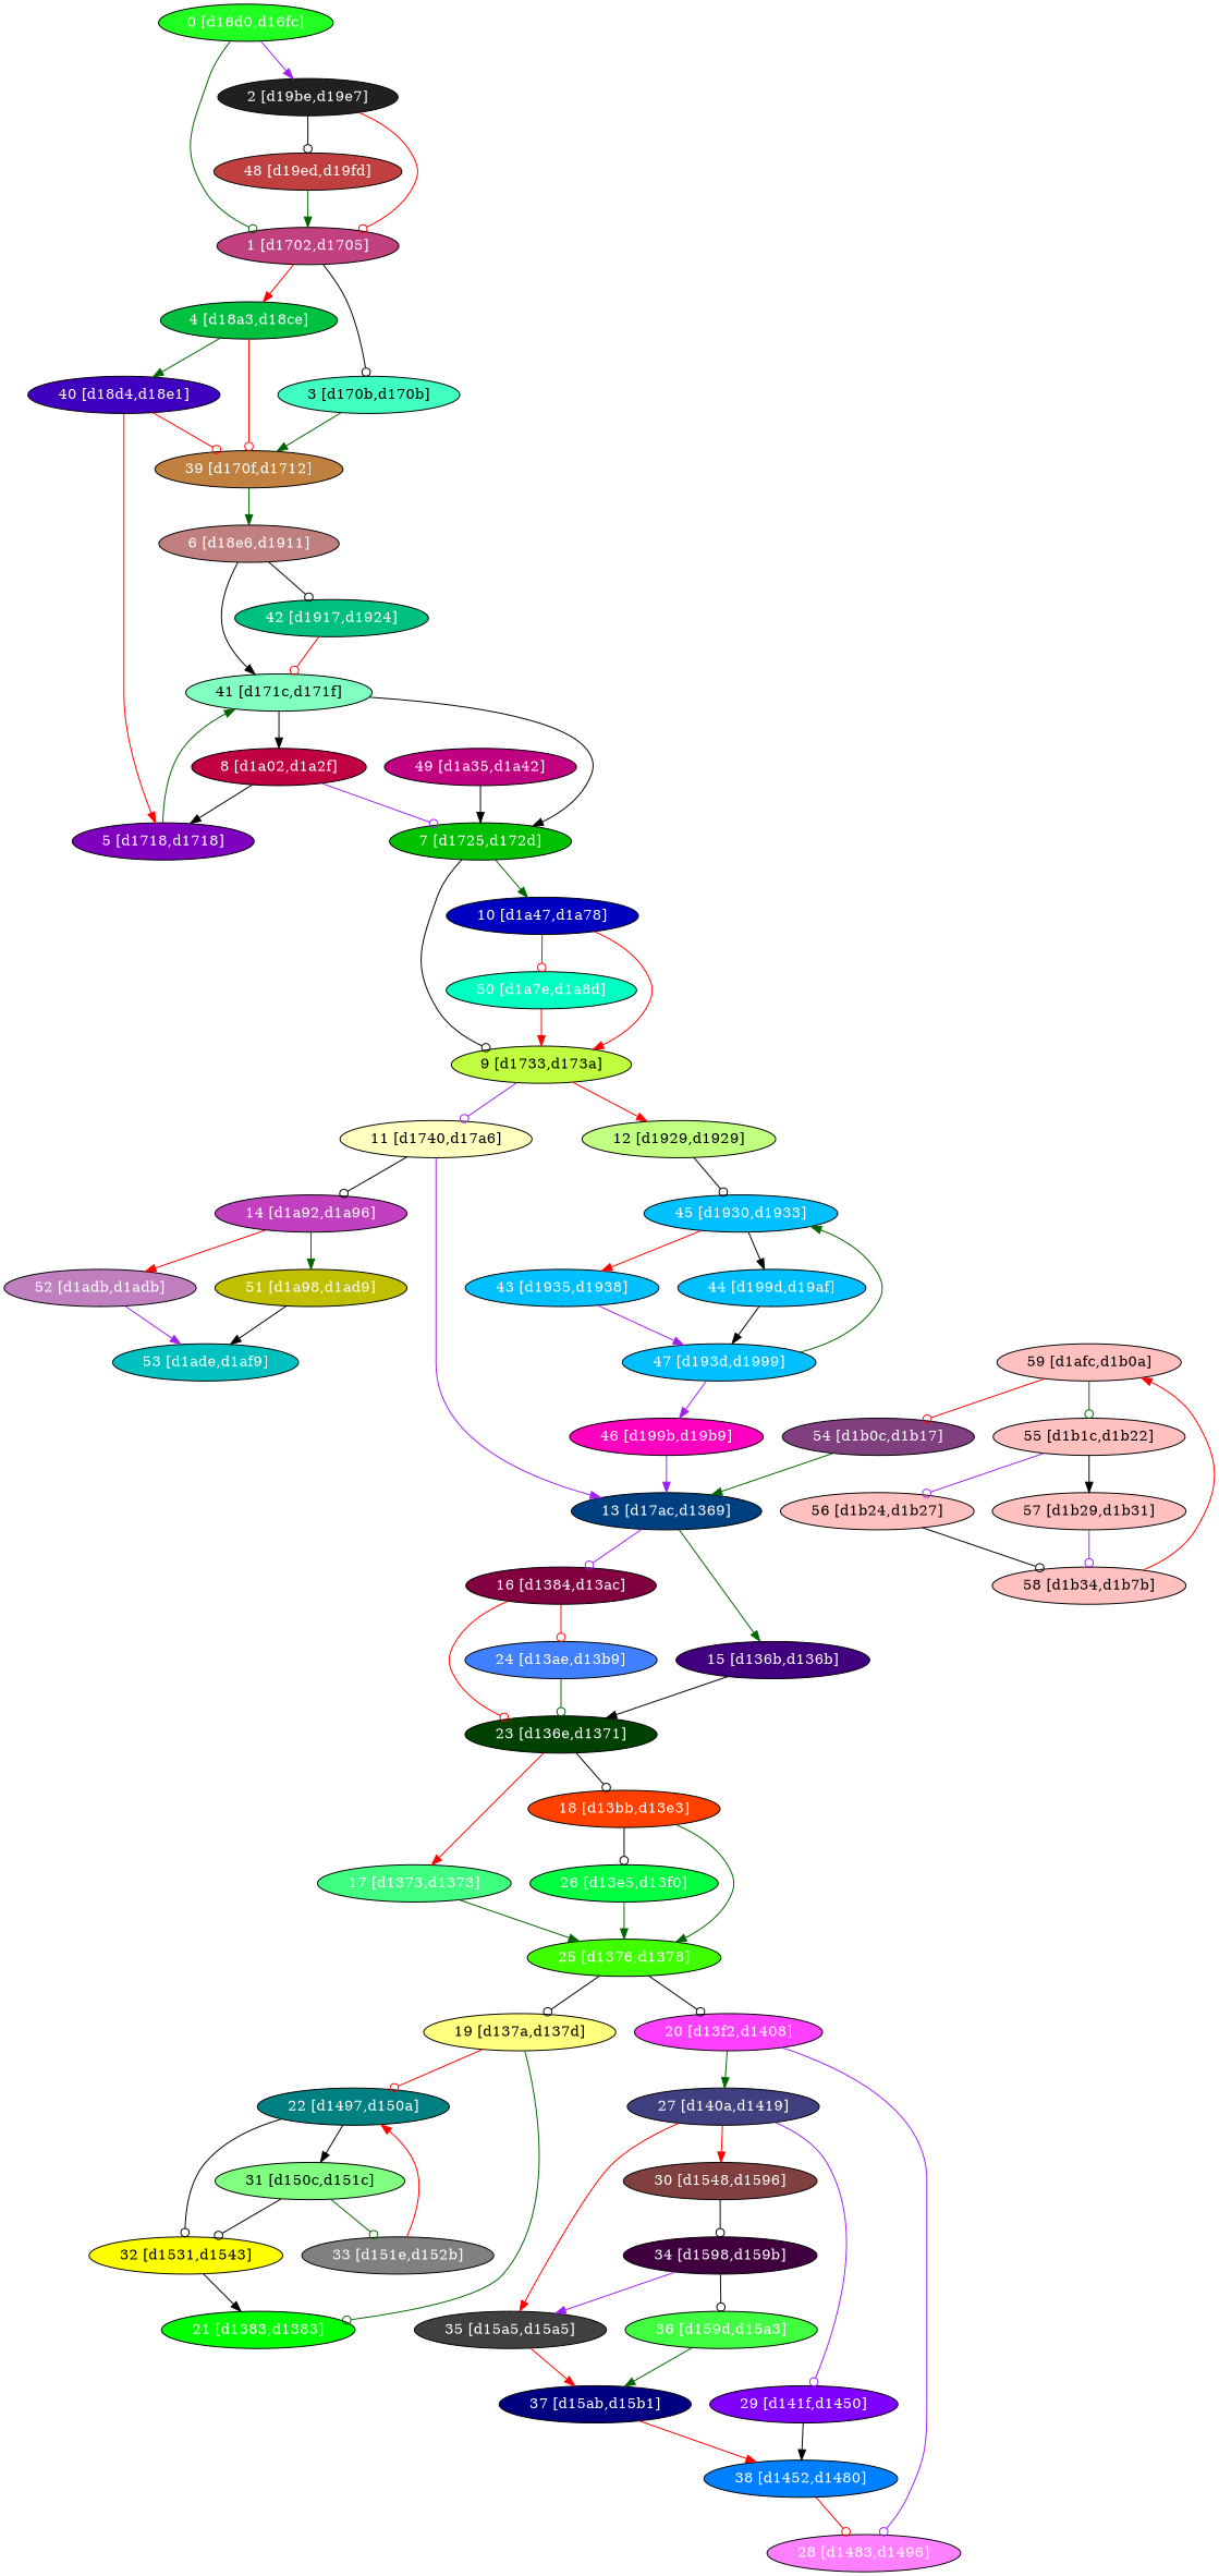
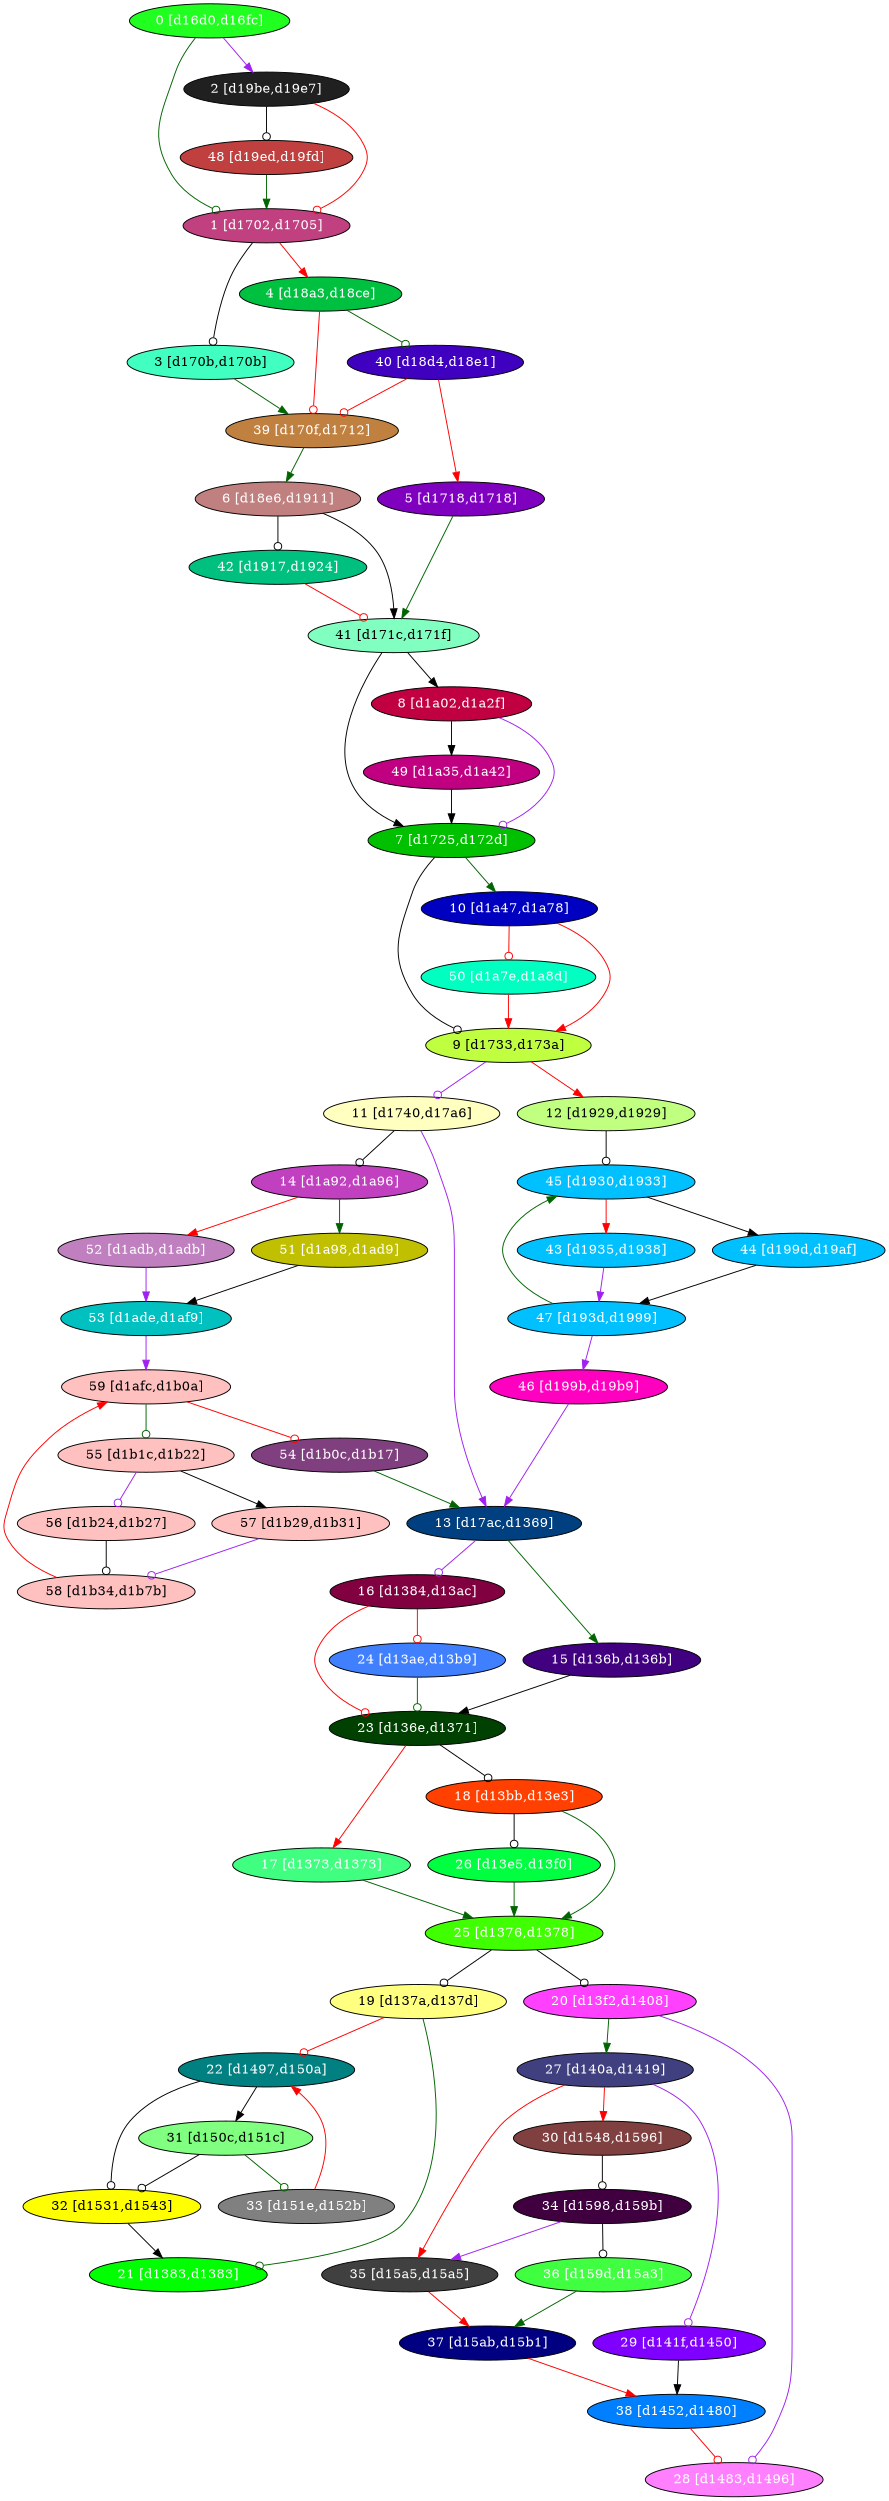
  digraph {
    node [fillcolor="#FFC0C0" fontcolor="#ffffff" shape=oval style=filled]
    edge [arrowhead=normal color=black]
    n1 [fillcolor="#20FF20" label="0 [d16d0,d16fc]"]
    n2 [fillcolor="#C04080" label="1 [d1702,d1705]"]
    n3 [fillcolor="#202020" label="2 [d19be,d19e7]"]
    n4 [fillcolor="#40FFC0" fontcolor="#000000" label="3 [d170b,d170b]"]
    n5 [fillcolor="#00C040" label="4 [d18a3,d18ce]"]
    n6 [fillcolor="#C04040" label="48 [d19ed,d19fd]"]
    n7 [fillcolor="#C08040" label="39 [d170f,d1712]"]
    n8 [fillcolor="#4000C0" label="40 [d18d4,d18e1]"]
    n9 [fillcolor="#C08080" label="6 [d18e6,d1911]"]
    n10 [fillcolor="#8000C0" label="5 [d1718,d1718]"]
    n11 [fillcolor="#80FFC0" fontcolor="#000000" label="41 [d171c,d171f]"]
    n12 [fillcolor="#00C000" label="7 [d1725,d172d]"]
    n13 [fillcolor="#C00040" label="8 [d1a02,d1a2f]"]
    n14 [fillcolor="#00C080" label="42 [d1917,d1924]"]
    n15 [fillcolor="#C0FF40" fontcolor="#000000" label="9 [d1733,d173a]"]
    n16 [fillcolor="#0000C0" label="10 [d1a47,d1a78]"]
    n17 [fillcolor="#FFFFC0" fontcolor="#000000" label="11 [d1740,d17a6]"]
    n18 [fillcolor="#C0FF80" fontcolor="#000000" label="12 [d1929,d1929]"]
    n19 [fillcolor="#00FFC0" label="50 [d1a7e,d1a8d]"]
    n20 [fillcolor="#C00080" label="49 [d1a35,d1a42]"]
    n21 [fillcolor="#004080" label="13 [d17ac,d1369]"]
    n22 [fillcolor="#C040C0" label="14 [d1a92,d1a96]"]
    n23 [fillcolor="#00C0FF" label="45 [d1930,d1933]"]
    n24 [fillcolor="#400080" label="15 [d136b,d136b]"]
    n25 [fillcolor="#800040" label="16 [d1384,d13ac]"]
    n26 [fillcolor="#C0C000" label="51 [d1a98,d1ad9]"]
    n27 [fillcolor="#C080C0" label="52 [d1adb,d1adb]"]
    n28 [fillcolor="#00C0FF" label="43 [d1935,d1938]"]
    n29 [fillcolor="#00C0FF" label="44 [d199d,d19af]"]
    n30 [fillcolor="#004000" label="23 [d136e,d1371]"]
    n31 [fillcolor="#4080FF" label="24 [d13ae,d13b9]"]
    n32 [fillcolor="#00C0C0" label="53 [d1ade,d1af9]"]
    n33 [fillcolor="#40FF80" label="17 [d1373,d1373]"]
    n34 [fillcolor="#FF4000" label="18 [d13bb,d13e3]"]
    n35 [fillcolor="#40FF00" label="25 [d1376,d1378]"]
    n36 [fillcolor="#FFFF80" fontcolor="#000000" label="19 [d137a,d137d]"]
    n37 [fillcolor="#FF40FF" label="20 [d13f2,d1408]"]
    n38 [fillcolor="#00FF40" label="26 [d13e5,d13f0]"]
    n39 [fillcolor="#00FF00" label="21 [d1383,d1383]"]
    n40 [fillcolor="#008080" label="22 [d1497,d150a]"]
    n41 [fillcolor="#80FF80" fontcolor="#000000" label="31 [d150c,d151c]"]
    n42 [fillcolor="#FFFF00" fontcolor="#000000" label="32 [d1531,d1543]"]
    n43 [fillcolor="#404080" label="27 [d140a,d1419]"]
    n44 [fillcolor="#FF80FF" label="28 [d1483,d1496]"]
    n45 [fillcolor="#8000FF" label="29 [d141f,d1450]"]
    n46 [fillcolor="#804040" label="30 [d1548,d1596]"]
    n47 [fillcolor="#404040" label="35 [d15a5,d15a5]"]
    n48 [fillcolor="#808080" label="33 [d151e,d152b]"]
    n49 [fillcolor="#0080FF" label="38 [d1452,d1480]"]
    n50 [fillcolor="#400040" label="34 [d1598,d159b]"]
    n51 [fillcolor="#40FF40" label="36 [d159d,d15a3]"]
    n52 [fillcolor="#000080" label="37 [d15ab,d15b1]"]
    n53 [fillcolor="#00C0FF" label="47 [d193d,d1999]"]
    n54 [fillcolor="#FF00C0" label="46 [d199b,d19b9]"]
    n55 [fontcolor="#000000" label="59 [d1afc,d1b0a]"]
    n56 [fillcolor="#804080" label="54 [d1b0c,d1b17]"]
    n57 [fontcolor="#000000" label="55 [d1b1c,d1b22]"]
    n58 [fontcolor="#000000" label="56 [d1b24,d1b27]"]
    n59 [fontcolor="#000000" label="57 [d1b29,d1b31]"]
    n60 [fontcolor="#000000" label="58 [d1b34,d1b7b]"]
    n1 -> n2 [arrowhead=odot color=darkgreen]
    n1 -> n3 [color=purple]
    n2 -> n4 [arrowhead=odot]
    n2 -> n5 [color=red]
    n3 -> n2 [arrowhead=odot color=red]
    n3 -> n6 [arrowhead=odot]
    n4 -> n7 [color=darkgreen]
    n5 -> n7 [arrowhead=odot color=red]
-   n5 -> n8 [color=darkgreen]
+   n5 -> n8 [arrowhead=odot color=darkgreen]
    n6 -> n2 [color=darkgreen]
    n7 -> n9 [color=darkgreen]
    n8 -> n7 [arrowhead=odot color=red]
    n8 -> n10 [color=red]
    n9 -> n11
    n9 -> n14 [arrowhead=odot]
    n10 -> n11 [color=darkgreen]
    n11 -> n12
    n11 -> n13
    n12 -> n15 [arrowhead=odot]
    n12 -> n16 [color=darkgreen]
    n13 -> n12 [arrowhead=odot color=purple]
-   n13 -> n10
+   n13 -> n20
    n14 -> n11 [arrowhead=odot color=red]
    n15 -> n17 [arrowhead=odot color=purple]
    n15 -> n18 [color=red]
    n16 -> n15 [color=red]
    n16 -> n19 [arrowhead=odot color=red]
    n17 -> n21 [color=purple]
    n17 -> n22 [arrowhead=odot]
    n18 -> n23 [arrowhead=odot]
    n19 -> n15 [color=red]
    n20 -> n12
    n21 -> n24 [color=darkgreen]
    n21 -> n25 [arrowhead=odot color=purple]
    n22 -> n26 [color=darkgreen]
    n22 -> n27 [color=red]
    n23 -> n28 [color=red]
    n23 -> n29
    n24 -> n30
    n25 -> n30 [arrowhead=odot color=red]
    n25 -> n31 [arrowhead=odot color=red]
    n26 -> n32
    n27 -> n32 [color=purple]
    n28 -> n53 [color=purple]
    n29 -> n53
    n30 -> n33 [color=red]
    n30 -> n34 [arrowhead=odot]
    n31 -> n30 [arrowhead=odot color=darkgreen]
+   n32 -> n55 [color=purple]
    n33 -> n35 [color=darkgreen]
    n34 -> n35 [color=darkgreen]
    n34 -> n38 [arrowhead=odot]
    n35 -> n36 [arrowhead=odot]
    n35 -> n37 [arrowhead=odot]
    n36 -> n39 [arrowhead=odot color=darkgreen]
    n36 -> n40 [arrowhead=odot color=red]
    n37 -> n43 [color=darkgreen]
    n37 -> n44 [arrowhead=odot color=purple]
    n38 -> n35 [color=darkgreen]
    n40 -> n41
    n40 -> n42 [arrowhead=odot]
    n41 -> n42 [arrowhead=odot]
    n41 -> n48 [arrowhead=odot color=darkgreen]
    n42 -> n39
    n43 -> n45 [arrowhead=odot color=purple]
    n43 -> n46 [color=red]
    n43 -> n47 [color=red]
    n45 -> n49
    n46 -> n50 [arrowhead=odot]
    n47 -> n52 [color=red]
    n48 -> n40 [color=red]
    n49 -> n44 [arrowhead=odot color=red]
    n50 -> n47 [color=purple]
    n50 -> n51 [arrowhead=odot]
    n51 -> n52 [color=darkgreen]
    n52 -> n49 [color=red]
    n53 -> n23 [color=darkgreen]
    n53 -> n54 [color=purple]
    n54 -> n21 [color=purple]
    n55 -> n56 [arrowhead=odot color=red]
    n55 -> n57 [arrowhead=odot color=darkgreen]
    n56 -> n21 [color=darkgreen]
    n57 -> n58 [arrowhead=odot color=purple]
    n57 -> n59
    n58 -> n60 [arrowhead=odot]
    n59 -> n60 [arrowhead=odot color=purple]
    n60 -> n55 [color=red]
  }
